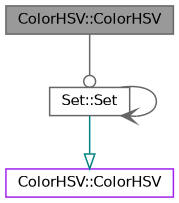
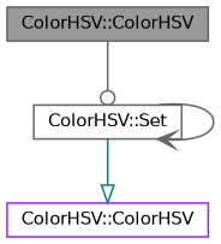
  digraph {
    rankdir=TB
    node [color=gray40 fillcolor=white fontname=Helvetica fontsize=10 shape=box style=filled]
    edge [color=gray40 fontname=Helvetica fontsize=10 labelfontname=Helvetica labelfontsize=10 style=solid]
    n1 [fillcolor=grey60 fontcolor=black height=0.2 label="ColorHSV::ColorHSV" width=0.4]
-   n2 [height=0.2 label="Set::Set" width=0.4]
+   n2 [height=0.2 label="ColorHSV::Set" width=0.4]
    n3 [color=purple height=0.2 label="ColorHSV::ColorHSV" width=0.4]
    n1 -> n2 [arrowhead=odot]
    n2 -> n2 [arrowhead=vee]
    n2 -> n3 [color=teal arrowhead=onormal]
  }
